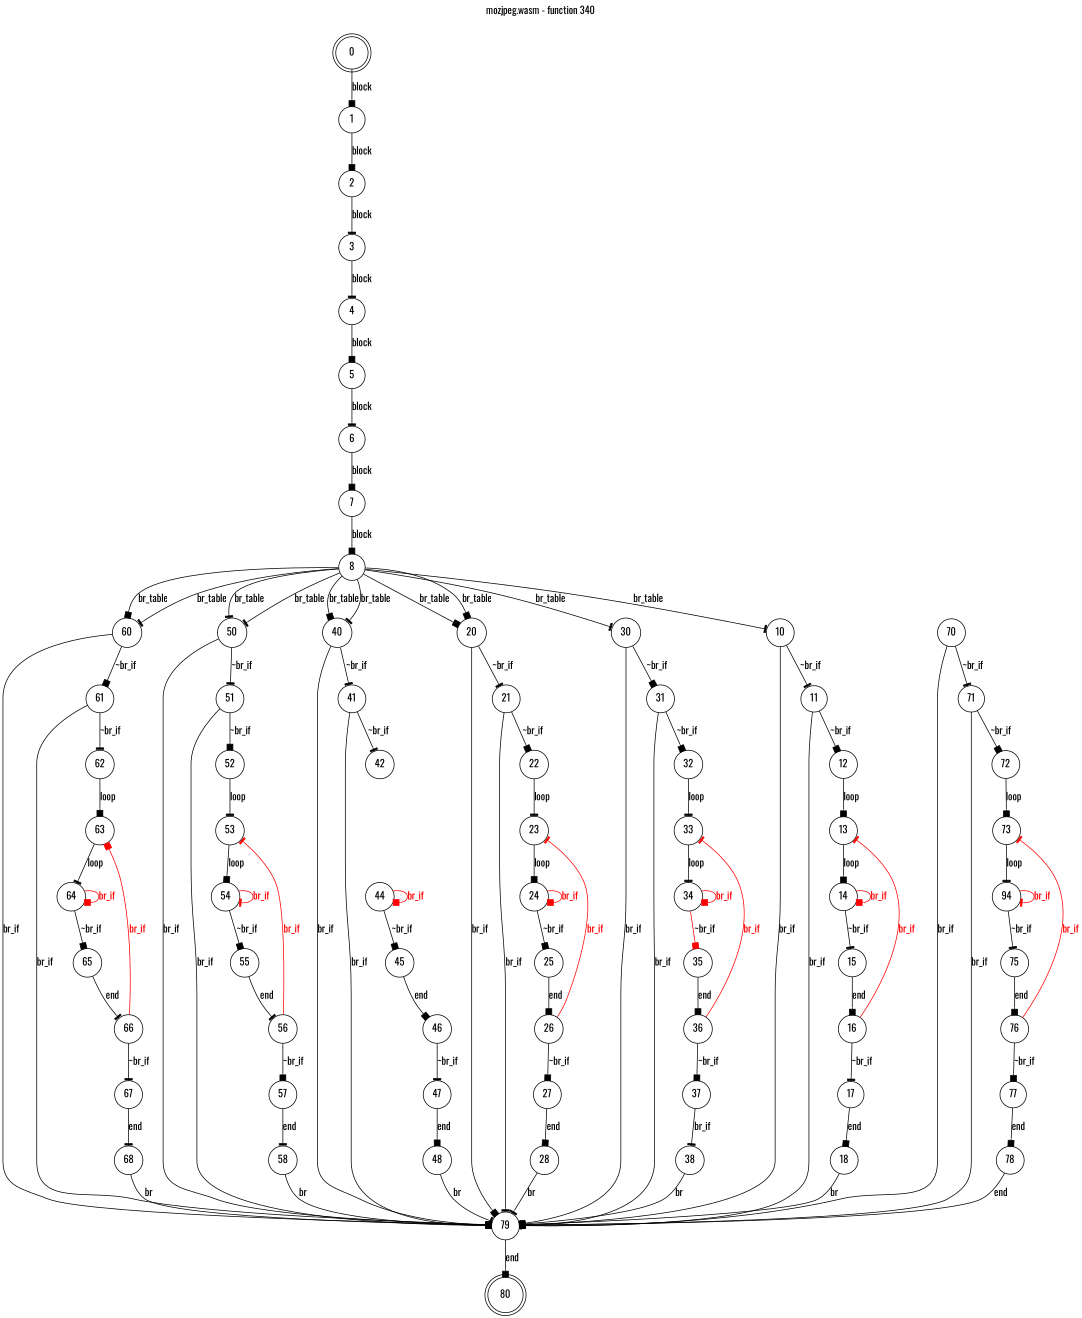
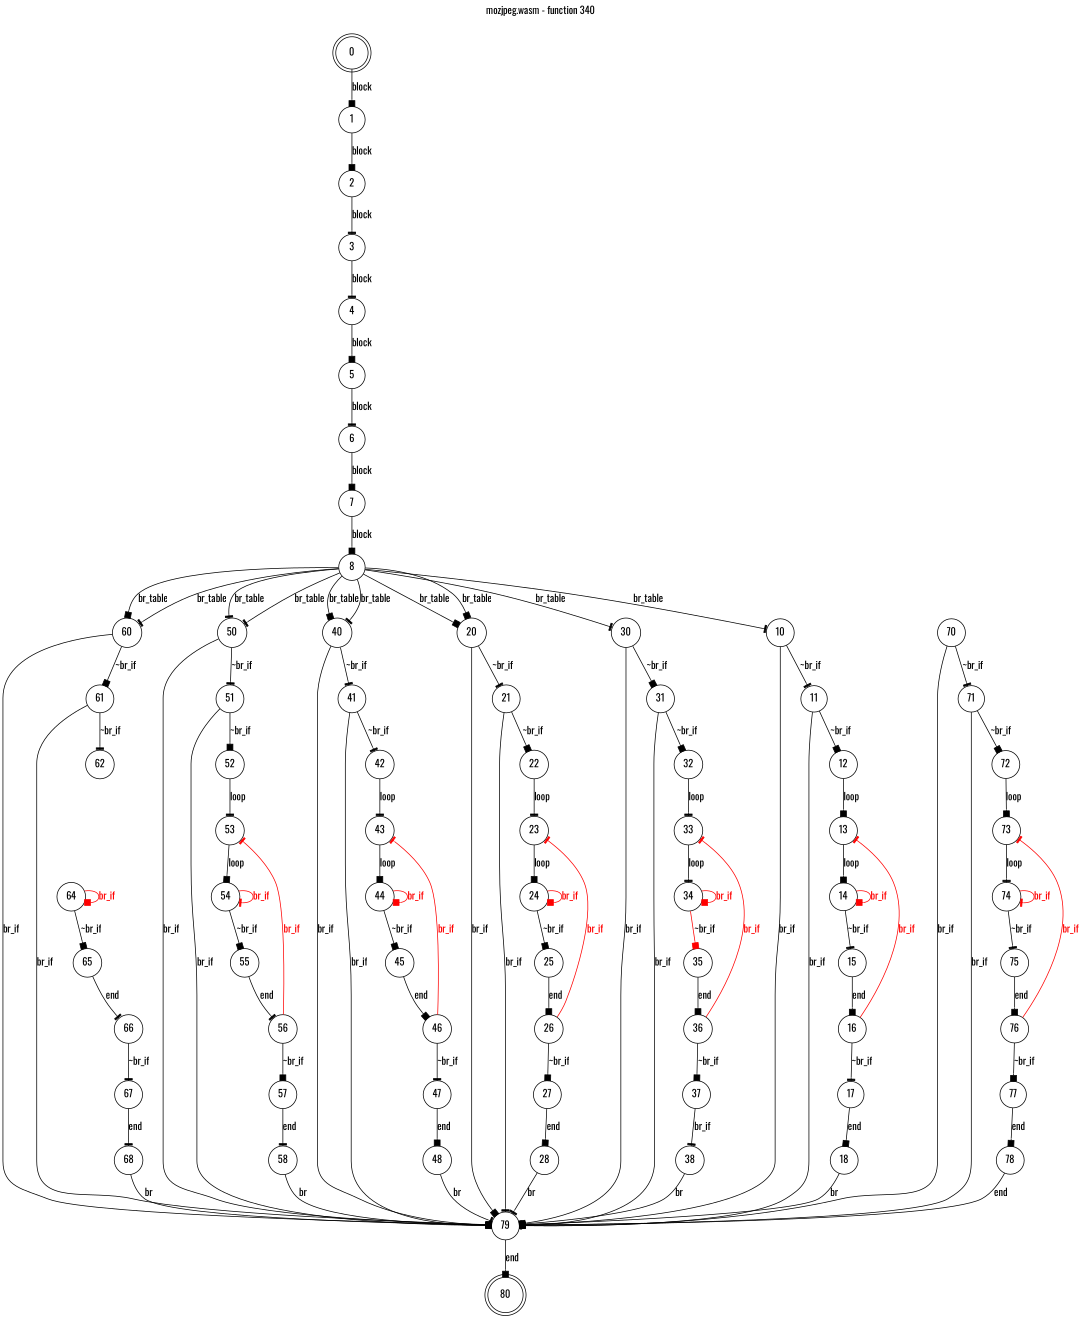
  digraph {
    fontname=Oswald
    label="mozjpeg.wasm - function 340"
    labelfontcolor=black
    labelfontname=Helvetica
    labelfontsize=16
    labelloc=t
    node [fontname=Oswald shape=circle]
    edge [arrowhead=box fontname=Oswald]
    0 [shape=doublecircle]
    1
    2
    80 [shape=doublecircle]
    3
    4
    5
    6
    7
    8
    60
    50
    40
    20
    30
    10
    79
    61
    51
    41
    21
    31
    11
    62
    52
    42
    22
    32
    12
    13
    14
    15
    16
    17
    18
    23
    24
    25
    26
    27
    28
    33
    34
    35
    36
    37
    38
+   43
    44
    45
    46
    47
    48
    53
    54
    55
    56
    57
    58
-   63
    64
    65
    66
    67
    68
    70
    71
    72
    73
-   74 [label=94]
+   74
    75
    76
    77
    78
    0 -> 1 [label=block]
    1 -> 2 [label=block]
    2 -> 3 [arrowhead=tee label=block]
    3 -> 4 [arrowhead=tee label=block]
    4 -> 5 [label=block]
    5 -> 6 [arrowhead=tee label=block]
    6 -> 7 [label=block]
    7 -> 8 [label=block]
    8 -> 60 [label=br_table]
    8 -> 60 [arrowhead=tee label=br_table]
    8 -> 50 [arrowhead=tee label=br_table]
    8 -> 50 [arrowhead=tee label=br_table]
    8 -> 40 [label=br_table]
    8 -> 40 [arrowhead=tee label=br_table]
    8 -> 20 [label=br_table]
    8 -> 20 [label=br_table]
    8 -> 30 [arrowhead=tee label=br_table]
    8 -> 10 [arrowhead=tee label=br_table]
    60 -> 79 [arrowhead=tee label=br_if]
    60 -> 61 [label="~br_if"]
    50 -> 79 [label=br_if]
    50 -> 51 [arrowhead=tee label="~br_if"]
    40 -> 79 [label=br_if]
    40 -> 41 [arrowhead=tee label="~br_if"]
    20 -> 79 [label=br_if]
    20 -> 21 [arrowhead=tee label="~br_if"]
    30 -> 79 [label=br_if]
    30 -> 31 [label="~br_if"]
    10 -> 79 [arrowhead=tee label=br_if]
    10 -> 11 [arrowhead=tee label="~br_if"]
    79 -> 80 [label=end]
    61 -> 79 [label=br_if]
    61 -> 62 [arrowhead=tee label="~br_if"]
    51 -> 79 [label=br_if]
    51 -> 52 [label="~br_if"]
    41 -> 79 [label=br_if]
    41 -> 42 [arrowhead=tee label="~br_if"]
    21 -> 79 [arrowhead=tee label=br_if]
    21 -> 22 [label="~br_if"]
    31 -> 79 [arrowhead=tee label=br_if]
    31 -> 32 [label="~br_if"]
    11 -> 79 [label=br_if]
    11 -> 12 [label="~br_if"]
-   62 -> 63 [label=loop]
    52 -> 53 [arrowhead=tee label=loop]
+   42 -> 43 [arrowhead=tee label=loop]
    22 -> 23 [arrowhead=tee label=loop]
    32 -> 33 [arrowhead=tee label=loop]
    12 -> 13 [label=loop]
    13 -> 14 [label=loop]
    14 -> 14 [color=red fontcolor=red label=br_if]
    14 -> 15 [arrowhead=tee label="~br_if"]
    15 -> 16 [label=end]
    16 -> 13 [arrowhead=tee color=red fontcolor=red label=br_if]
    16 -> 17 [arrowhead=tee label="~br_if"]
    17 -> 18 [label=end]
    18 -> 79 [arrowhead=tee label=br]
    23 -> 24 [label=loop]
    24 -> 24 [color=red fontcolor=red label=br_if]
    24 -> 25 [label="~br_if"]
    25 -> 26 [label=end]
    26 -> 23 [arrowhead=tee color=red fontcolor=red label=br_if]
    26 -> 27 [label="~br_if"]
    27 -> 28 [label=end]
    28 -> 79 [arrowhead=tee label=br]
    33 -> 34 [arrowhead=tee label=loop]
    34 -> 34 [color=red fontcolor=red label=br_if]
    34 -> 35 [color=red label="~br_if"]
    35 -> 36 [label=end]
    36 -> 33 [arrowhead=tee color=red fontcolor=red label=br_if]
    36 -> 37 [label="~br_if"]
    37 -> 38 [arrowhead=tee label=br_if]
    38 -> 79 [label=br]
+   43 -> 44 [label=loop]
    44 -> 44 [color=red fontcolor=red label=br_if]
    44 -> 45 [label="~br_if"]
    45 -> 46 [label=end]
+   46 -> 43 [arrowhead=tee color=red fontcolor=red label=br_if]
    46 -> 47 [arrowhead=tee label="~br_if"]
    47 -> 48 [label=end]
    48 -> 79 [arrowhead=tee label=br]
    53 -> 54 [label=loop]
    54 -> 54 [arrowhead=tee color=red fontcolor=red label=br_if]
    54 -> 55 [label="~br_if"]
    55 -> 56 [arrowhead=tee label=end]
    56 -> 53 [arrowhead=tee color=red fontcolor=red label=br_if]
    56 -> 57 [label="~br_if"]
    57 -> 58 [arrowhead=tee label=end]
    58 -> 79 [label=br]
-   63 -> 64 [arrowhead=tee label=loop]
    64 -> 64 [color=red fontcolor=red label=br_if]
    64 -> 65 [label="~br_if"]
    65 -> 66 [arrowhead=tee label=end]
-   66 -> 63 [color=red fontcolor=red label=br_if]
    66 -> 67 [arrowhead=tee label="~br_if"]
    67 -> 68 [arrowhead=tee label=end]
    68 -> 79 [arrowhead=tee label=br]
    70 -> 79 [label=br_if]
    70 -> 71 [arrowhead=tee label="~br_if"]
    71 -> 79 [label=br_if]
    71 -> 72 [label="~br_if"]
    72 -> 73 [label=loop]
    73 -> 74 [arrowhead=tee label=loop]
    74 -> 74 [arrowhead=tee color=red fontcolor=red label=br_if]
    74 -> 75 [arrowhead=tee label="~br_if"]
    75 -> 76 [label=end]
    76 -> 73 [arrowhead=tee color=red fontcolor=red label=br_if]
    76 -> 77 [label="~br_if"]
    77 -> 78 [label=end]
    78 -> 79 [label=end]
  }
